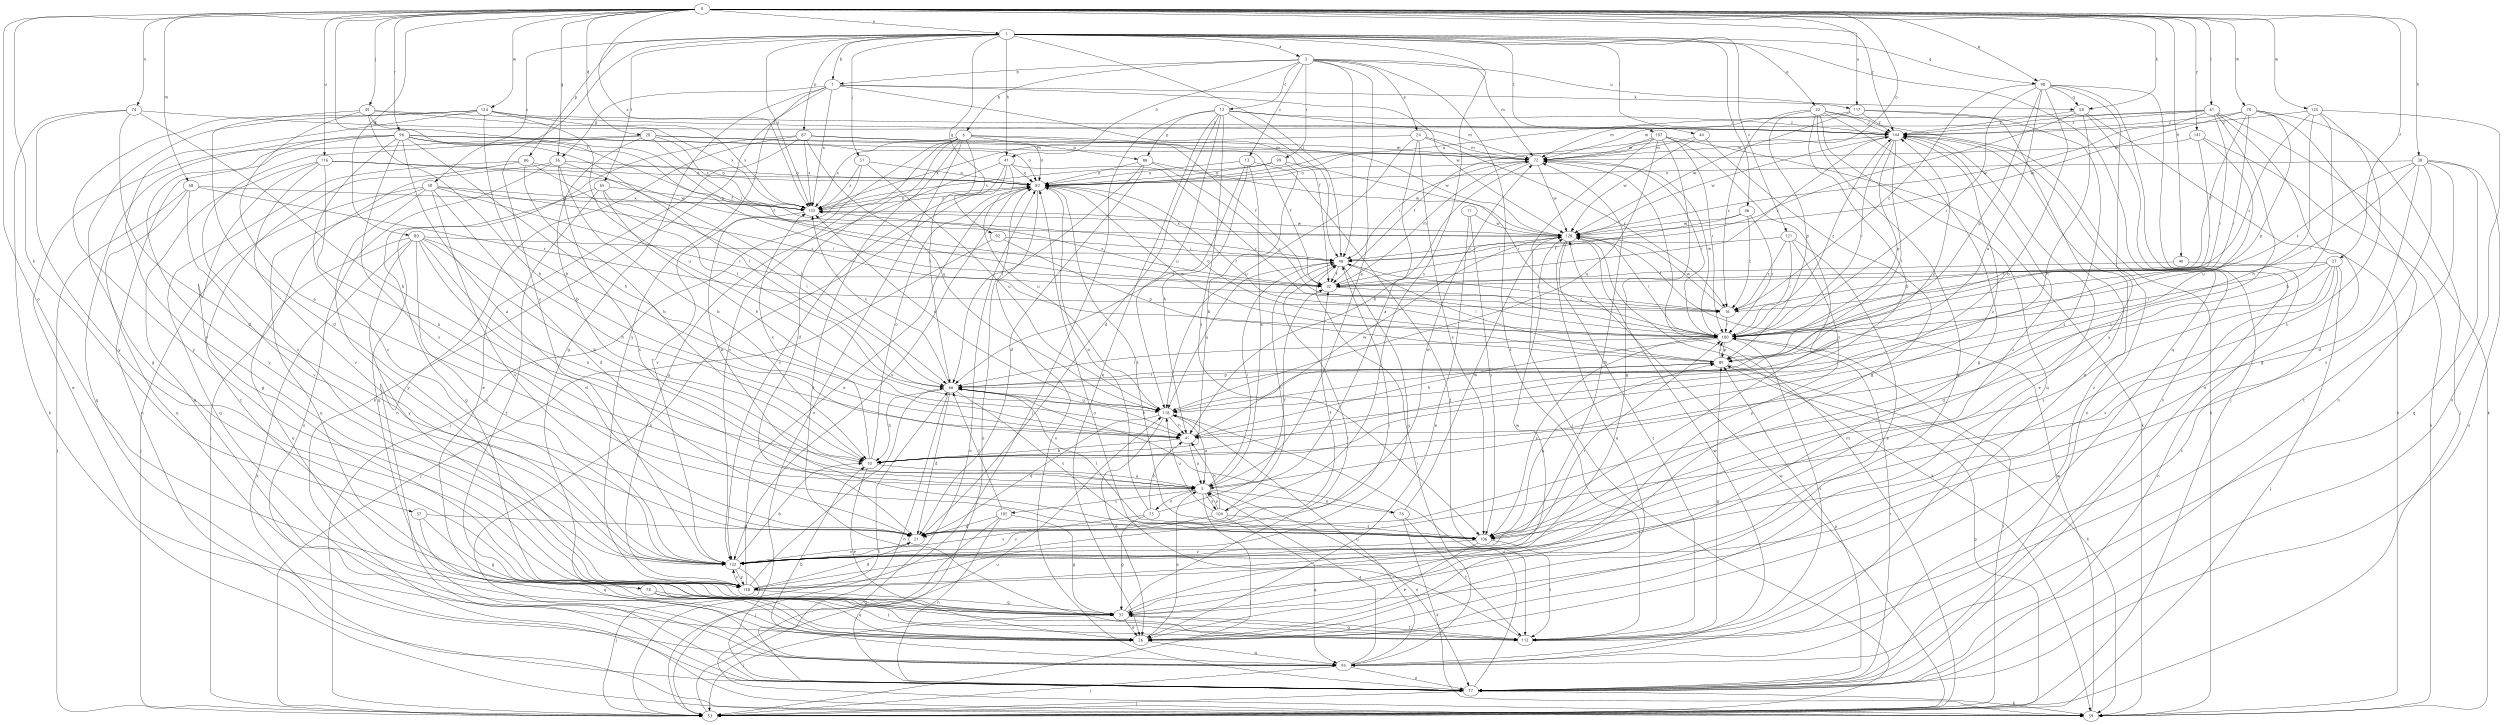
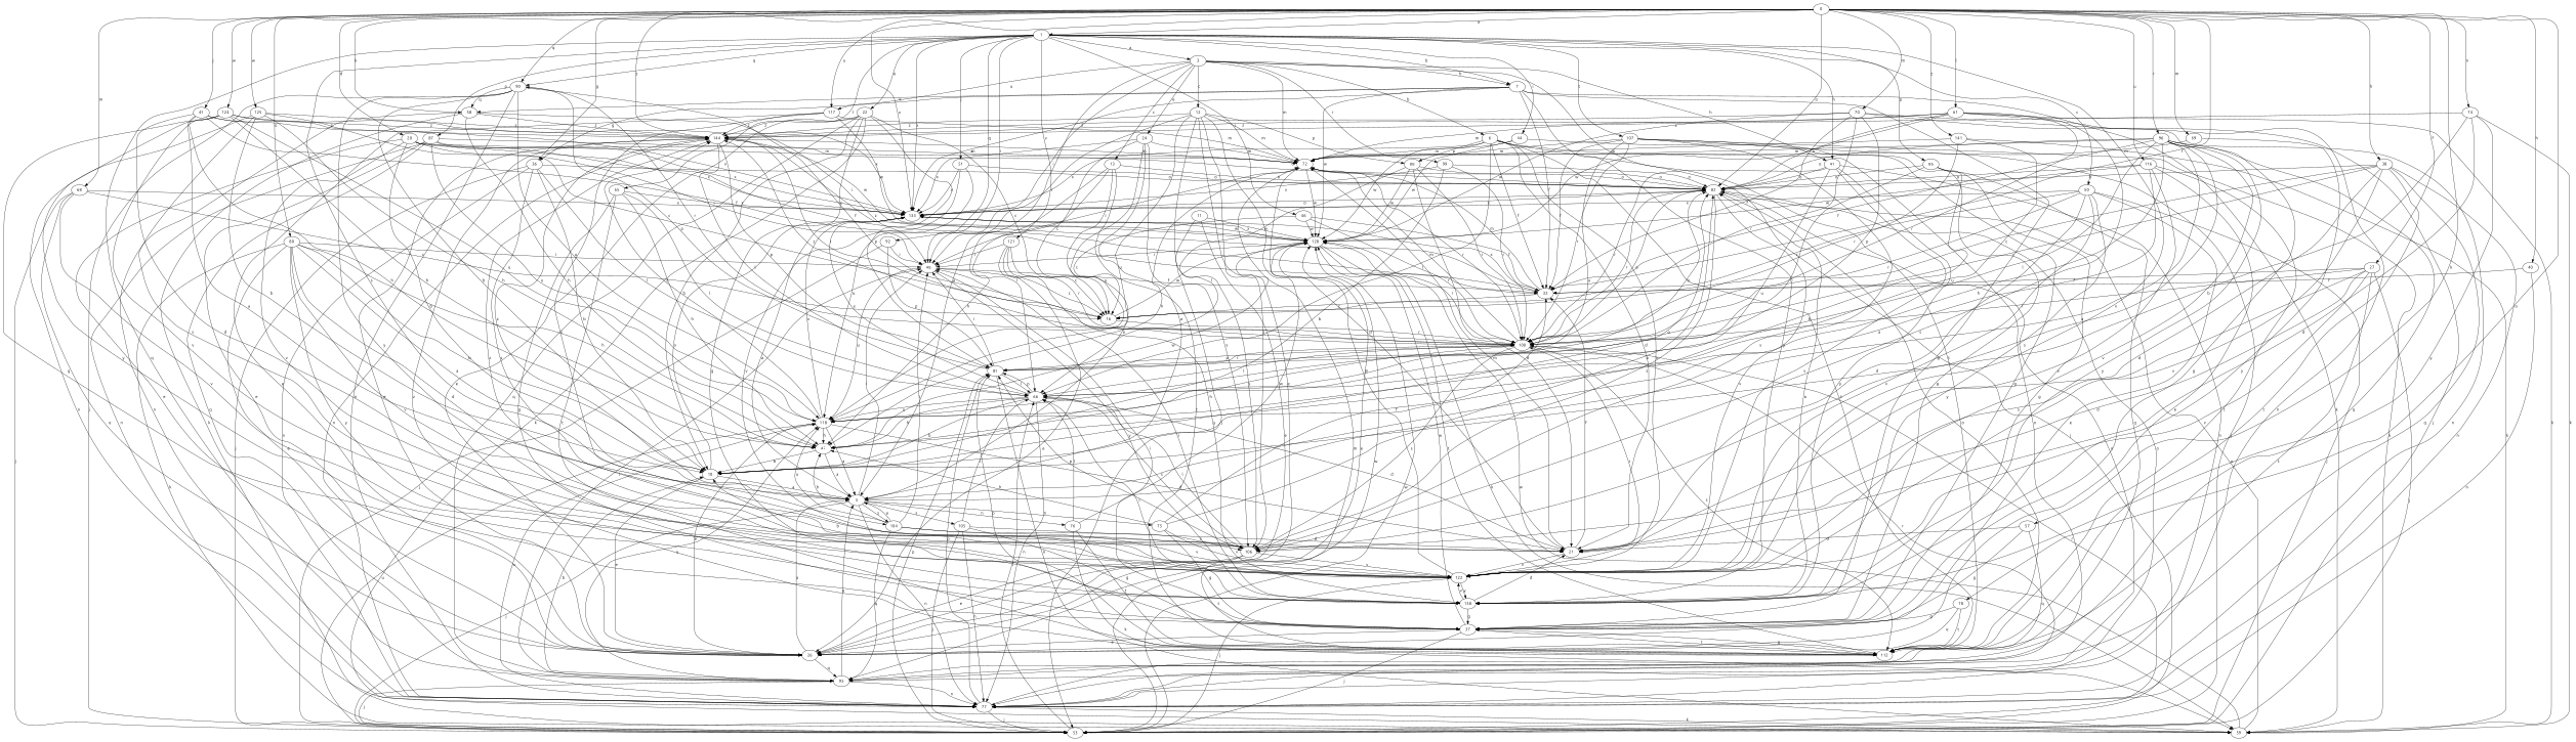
  strict digraph {
    fontname=Ubuntu
    node [fontname=Ubuntu]
    edge [fontname=Ubuntu]
    0
    1
    20
    27
    32
    36
    38
    40
    49
    57
    58
    61
    68
+   69
    70
    74
    78
    80
    82
    90
    96
    116
    117
    124
    125
    133
    141
    144
    3
    7
    22
    41
    44
    46
    48
    50
    51
    65
    86
    87
    92
    95
    104
    107
    121
    122
    72
    10
    26
    112
    53
    21
    106
    100
    16
    77
    66
    5
    42
    37
    59
    128
    138
    89
    118
    n66 [label=6]
    12
    13
    24
    99
    75
    76
    105
    88
    11
    0 -> 1 [label=a]
    0 -> 20 [label=d]
    0 -> 27 [label=f]
    0 -> 32 [label=f]
    0 -> 36 [label=g]
    0 -> 38 [label=h]
    0 -> 40 [label=h]
    0 -> 49 [label=j]
    0 -> 57 [label=k]
    0 -> 58 [label=k]
    0 -> 61 [label=l]
    0 -> 68 [label=m]
+   0 -> 69 [label=m]
    0 -> 70 [label=m]
    0 -> 74 [label=n]
    0 -> 78 [label=o]
    0 -> 80 [label=o]
    0 -> 82 [label=o]
    0 -> 90 [label=q]
    0 -> 96 [label=r]
    0 -> 116 [label=u]
    0 -> 117 [label=u]
    0 -> 124 [label=w]
    0 -> 125 [label=w]
    0 -> 133 [label=x]
    0 -> 141 [label=z]
    0 -> 144 [label=z]
    1 -> 90 [label=q]
    1 -> 133 [label=x]
    1 -> 3 [label=a]
    1 -> 7 [label=b]
    1 -> 22 [label=e]
    1 -> 41 [label=h]
    1 -> 44 [label=i]
    1 -> 46 [label=i]
    1 -> 48 [label=i]
    1 -> 50 [label=c]
    1 -> 51 [label=j]
    1 -> 65 [label=l]
    1 -> 86 [label=p]
    1 -> 87 [label=p]
    1 -> 92 [label=q]
    1 -> 95 [label=q]
    1 -> 104 [label=s]
    1 -> 107 [label=t]
    1 -> 121 [label=v]
    1 -> 122 [label=v]
    20 -> 82 [label=o]
    20 -> 133 [label=x]
    20 -> 48 [label=i]
    20 -> 122 [label=v]
    20 -> 72 [label=m]
    20 -> 10 [label=b]
    20 -> 26 [label=e]
    27 -> 32 [label=f]
    27 -> 122 [label=v]
    27 -> 112 [label=t]
    27 -> 53 [label=j]
    27 -> 21 [label=d]
    27 -> 106 [label=s]
    27 -> 100 [label=r]
    32 -> 133 [label=x]
    32 -> 144 [label=z]
    32 -> 72 [label=m]
    32 -> 16 [label=c]
    36 -> 82 [label=o]
    36 -> 10 [label=b]
    36 -> 53 [label=j]
    36 -> 106 [label=s]
    36 -> 77 [label=n]
    36 -> 66 [label=l]
    38 -> 82 [label=o]
    38 -> 95 [label=q]
    38 -> 122 [label=v]
    38 -> 112 [label=t]
    38 -> 21 [label=d]
    38 -> 100 [label=r]
    38 -> 16 [label=c]
    38 -> 77 [label=n]
    40 -> 32 [label=f]
    40 -> 77 [label=n]
    49 -> 32 [label=f]
    49 -> 133 [label=x]
    49 -> 144 [label=z]
    49 -> 21 [label=d]
    49 -> 5 [label=a]
    49 -> 42 [label=h]
    57 -> 95 [label=q]
    57 -> 21 [label=d]
    57 -> 37 [label=g]
    58 -> 144 [label=z]
    58 -> 48 [label=i]
    58 -> 77 [label=n]
    58 -> 42 [label=h]
    58 -> 59 [label=k]
    61 -> 82 [label=o]
    61 -> 144 [label=z]
    61 -> 72 [label=m]
    61 -> 106 [label=s]
    61 -> 100 [label=r]
    61 -> 37 [label=g]
    61 -> 59 [label=k]
    61 -> 128 [label=w]
    68 -> 133 [label=x]
    68 -> 122 [label=v]
    68 -> 26 [label=e]
    68 -> 53 [label=j]
    68 -> 16 [label=c]
+   69 -> 72 [label=m]
+   69 -> 138 [label=y]
    70 -> 32 [label=f]
    70 -> 144 [label=z]
    70 -> 53 [label=j]
    70 -> 100 [label=r]
    70 -> 77 [label=n]
    70 -> 128 [label=w]
    70 -> 89 [label=p]
    74 -> 144 [label=z]
    74 -> 10 [label=b]
    74 -> 21 [label=d]
    74 -> 59 [label=k]
    74 -> 138 [label=y]
    78 -> 26 [label=e]
    78 -> 112 [label=t]
    78 -> 37 [label=g]
    80 -> 48 [label=i]
    80 -> 122 [label=v]
    80 -> 10 [label=b]
    80 -> 26 [label=e]
    80 -> 21 [label=d]
    80 -> 5 [label=a]
    80 -> 42 [label=h]
    80 -> 59 [label=k]
    80 -> 138 [label=y]
    82 -> 133 [label=x]
    82 -> 122 [label=v]
    82 -> 106 [label=s]
    82 -> 100 [label=r]
    82 -> 77 [label=n]
    90 -> 58 [label=q]
    90 -> 10 [label=b]
    90 -> 53 [label=j]
    90 -> 100 [label=r]
    90 -> 16 [label=c]
    90 -> 77 [label=n]
    90 -> 138 [label=y]
-   90 -> 89 [label=p]
+   89 -> 90 [label=p]
    90 -> 118 [label=u]
    96 -> 32 [label=f]
    96 -> 82 [label=o]
    96 -> 95 [label=q]
    96 -> 122 [label=v]
    96 -> 72 [label=m]
    96 -> 106 [label=s]
    96 -> 77 [label=n]
    96 -> 66 [label=l]
    96 -> 5 [label=a]
    96 -> 42 [label=h]
    96 -> 138 [label=y]
    116 -> 82 [label=o]
    116 -> 122 [label=v]
    116 -> 26 [label=e]
    116 -> 112 [label=t]
    116 -> 5 [label=a]
    116 -> 128 [label=w]
    117 -> 144 [label=z]
    117 -> 72 [label=m]
    117 -> 26 [label=e]
    117 -> 106 [label=s]
    117 -> 128 [label=w]
    124 -> 133 [label=x]
    124 -> 144 [label=z]
    124 -> 122 [label=v]
    124 -> 42 [label=h]
    124 -> 37 [label=g]
    124 -> 138 [label=y]
    124 -> 118 [label=u]
    125 -> 144 [label=z]
    125 -> 10 [label=b]
    125 -> 106 [label=s]
    125 -> 16 [label=c]
    125 -> 77 [label=n]
    125 -> 42 [label=h]
    133 -> 82 [label=o]
    133 -> 5 [label=a]
    133 -> 128 [label=w]
    141 -> 72 [label=m]
    141 -> 100 [label=r]
    141 -> 59 [label=k]
    141 -> 118 [label=u]
    144 -> 72 [label=m]
    144 -> 26 [label=e]
    144 -> 100 [label=r]
    144 -> 77 [label=n]
    144 -> 66 [label=l]
    144 -> 128 [label=w]
    144 -> 89 [label=p]
    3 -> 117 [label=u]
    3 -> 7 [label=b]
    3 -> 41 [label=h]
    3 -> 48 [label=i]
    3 -> 72 [label=m]
    3 -> 112 [label=t]
    3 -> 5 [label=a]
    3 -> n66 [label=b]
    3 -> 12 [label=c]
    3 -> 13 [label=c]
    3 -> 24 [label=e]
    3 -> 99 [label=r]
    7 -> 32 [label=f]
    7 -> 36 [label=g]
    7 -> 58 [label=k]
    7 -> 133 [label=x]
    7 -> 37 [label=g]
    7 -> 59 [label=k]
    7 -> 128 [label=w]
    7 -> 138 [label=y]
    22 -> 144 [label=z]
    22 -> 95 [label=q]
    22 -> 10 [label=b]
    22 -> 26 [label=e]
    22 -> 16 [label=c]
    22 -> 37 [label=g]
    22 -> 59 [label=k]
    22 -> 89 [label=p]
    41 -> 82 [label=o]
    41 -> 122 [label=v]
    41 -> 100 [label=r]
    41 -> 77 [label=n]
    41 -> 138 [label=y]
    41 -> 118 [label=u]
    44 -> 72 [label=m]
    44 -> 37 [label=g]
    44 -> 128 [label=w]
    46 -> 32 [label=f]
    46 -> 100 [label=r]
    46 -> 16 [label=c]
    46 -> 128 [label=w]
    48 -> 32 [label=f]
    48 -> 16 [label=c]
    48 -> 138 [label=y]
    48 -> 118 [label=u]
    50 -> 133 [label=x]
    50 -> 122 [label=v]
    50 -> 26 [label=e]
    50 -> 53 [label=j]
    50 -> 21 [label=d]
    50 -> 100 [label=r]
    50 -> 16 [label=c]
    50 -> 138 [label=y]
    51 -> 82 [label=o]
    51 -> 133 [label=x]
    51 -> 122 [label=v]
    51 -> 118 [label=u]
    65 -> 133 [label=x]
    65 -> 112 [label=t]
    65 -> 66 [label=l]
    65 -> 42 [label=h]
    65 -> 37 [label=g]
    86 -> 82 [label=o]
    86 -> 95 [label=q]
    86 -> 10 [label=b]
    86 -> 66 [label=l]
    86 -> 37 [label=g]
    87 -> 32 [label=f]
    87 -> 133 [label=x]
    87 -> 95 [label=q]
    87 -> 72 [label=m]
    87 -> 26 [label=e]
    87 -> 77 [label=n]
    87 -> 118 [label=u]
    92 -> 48 [label=i]
    92 -> 53 [label=j]
    92 -> 89 [label=p]
    95 -> 48 [label=i]
    95 -> 10 [label=b]
    95 -> 53 [label=j]
    95 -> 77 [label=n]
    95 -> 5 [label=a]
    95 -> 128 [label=w]
    95 -> 118 [label=u]
    104 -> 48 [label=i]
    104 -> 95 [label=q]
    104 -> 122 [label=v]
    104 -> 106 [label=s]
    104 -> 5 [label=a]
    104 -> 42 [label=h]
    104 -> 118 [label=u]
    107 -> 32 [label=f]
    107 -> 72 [label=m]
    107 -> 53 [label=j]
    107 -> 106 [label=s]
    107 -> 100 [label=r]
    107 -> 37 [label=g]
    107 -> 59 [label=k]
    107 -> 118 [label=u]
    121 -> 48 [label=i]
    121 -> 26 [label=e]
    121 -> 100 [label=r]
    121 -> 16 [label=c]
    121 -> 138 [label=y]
    122 -> 144 [label=z]
    122 -> 72 [label=m]
    122 -> 10 [label=b]
    122 -> 53 [label=j]
    122 -> 100 [label=r]
    122 -> 138 [label=y]
    72 -> 82 [label=o]
    72 -> 48 [label=i]
    72 -> 100 [label=r]
    72 -> 42 [label=h]
    72 -> 128 [label=w]
    10 -> 82 [label=o]
    10 -> 133 [label=x]
    10 -> 26 [label=e]
    10 -> 5 [label=a]
    26 -> 95 [label=q]
    26 -> 5 [label=a]
    112 -> 82 [label=o]
    112 -> 144 [label=z]
    112 -> 37 [label=g]
    112 -> 89 [label=p]
    53 -> 72 [label=m]
    53 -> 100 [label=r]
    53 -> 66 [label=l]
    53 -> 128 [label=w]
    53 -> 89 [label=p]
    53 -> 118 [label=u]
    21 -> 32 [label=f]
    21 -> 122 [label=v]
    21 -> 72 [label=m]
    106 -> 122 [label=v]
    106 -> 26 [label=e]
    106 -> 112 [label=t]
    106 -> 66 [label=l]
    106 -> 89 [label=p]
    100 -> 82 [label=o]
    100 -> 144 [label=z]
    100 -> 72 [label=m]
    100 -> 112 [label=t]
    100 -> 106 [label=s]
    100 -> 66 [label=l]
    100 -> 42 [label=h]
    100 -> 89 [label=p]
    16 -> 100 [label=r]
    16 -> 128 [label=w]
    77 -> 82 [label=o]
    77 -> 53 [label=j]
    77 -> 100 [label=r]
    77 -> 59 [label=k]
    77 -> 89 [label=p]
    77 -> 118 [label=u]
    66 -> 133 [label=x]
    66 -> 10 [label=b]
    66 -> 21 [label=d]
    66 -> 106 [label=s]
    66 -> 77 [label=n]
    66 -> 42 [label=h]
    66 -> 89 [label=p]
    66 -> 118 [label=u]
    5 -> 144 [label=z]
    5 -> 48 [label=i]
    5 -> 104 [label=s]
    5 -> 53 [label=j]
    5 -> 77 [label=n]
    5 -> 75 [label=n]
    5 -> 76 [label=n]
    5 -> 105 [label=s]
    42 -> 10 [label=b]
    42 -> 5 [label=a]
    42 -> 128 [label=w]
    37 -> 48 [label=i]
    37 -> 26 [label=e]
    37 -> 112 [label=t]
    37 -> 53 [label=j]
    37 -> 128 [label=w]
    59 -> 82 [label=o]
    59 -> 128 [label=w]
    128 -> 133 [label=x]
    128 -> 48 [label=i]
    128 -> 26 [label=e]
    128 -> 112 [label=t]
    128 -> 100 [label=r]
    128 -> 59 [label=k]
    138 -> 82 [label=o]
    138 -> 48 [label=i]
    138 -> 122 [label=v]
    138 -> 21 [label=d]
    138 -> 66 [label=l]
    138 -> 37 [label=g]
    89 -> 82 [label=o]
    89 -> 48 [label=i]
    89 -> 100 [label=r]
    89 -> 66 [label=l]
    89 -> 59 [label=k]
    118 -> 133 [label=x]
    118 -> 144 [label=z]
    118 -> 26 [label=e]
    118 -> 21 [label=d]
    118 -> 5 [label=a]
    118 -> 42 [label=h]
    n66 -> 32 [label=f]
    n66 -> 133 [label=x]
    n66 -> 122 [label=v]
    n66 -> 112 [label=t]
    n66 -> 53 [label=j]
    n66 -> 21 [label=d]
    n66 -> 77 [label=n]
    n66 -> 66 [label=l]
    n66 -> 128 [label=w]
    n66 -> 88 [label=p]
    12 -> 144 [label=z]
    12 -> 48 [label=i]
    12 -> 72 [label=m]
    12 -> 26 [label=e]
    12 -> 53 [label=j]
    12 -> 21 [label=d]
    12 -> 106 [label=s]
    12 -> 118 [label=u]
    12 -> 88 [label=p]
    13 -> 82 [label=o]
    13 -> 112 [label=t]
    13 -> 66 [label=l]
    13 -> 5 [label=a]
    13 -> 42 [label=h]
    24 -> 133 [label=x]
    24 -> 72 [label=m]
    24 -> 106 [label=s]
    24 -> 16 [label=c]
    24 -> 5 [label=a]
    24 -> 118 [label=u]
    99 -> 82 [label=o]
    99 -> 133 [label=x]
    99 -> 10 [label=b]
    99 -> 100 [label=r]
    75 -> 32 [label=f]
    75 -> 82 [label=o]
    75 -> 122 [label=v]
    75 -> 42 [label=h]
    75 -> 37 [label=g]
    76 -> 112 [label=t]
    76 -> 66 [label=l]
    76 -> 59 [label=k]
    76 -> 128 [label=w]
    105 -> 53 [label=j]
    105 -> 21 [label=d]
    105 -> 77 [label=n]
    105 -> 66 [label=l]
    105 -> 37 [label=g]
    88 -> 82 [label=o]
    88 -> 21 [label=d]
    88 -> 100 [label=r]
    88 -> 66 [label=l]
    88 -> 128 [label=w]
    11 -> 26 [label=e]
    11 -> 106 [label=s]
    11 -> 128 [label=w]
  }
